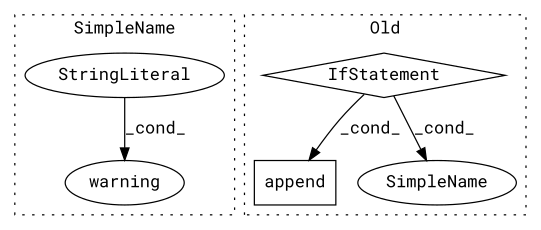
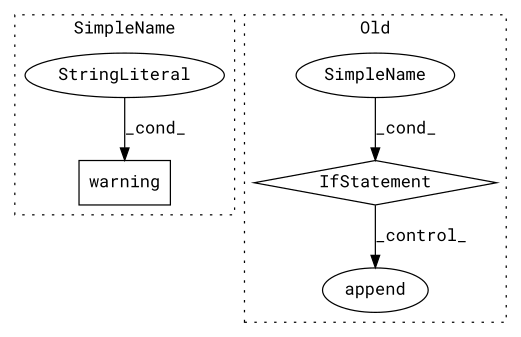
  digraph {
    fontname="Roboto Mono"
    node [a=32 fontname="Roboto Mono" shape=box]
    edge [fontname="Roboto Mono"]
-   n1 [l="8,1" label=warning s="1909,2022" shape=ellipse]
+   n1 [l="8,1" label=warning s="1909,2022"]
    n2 [a=45 l=105 label=StringLiteral s=1917 shape=ellipse]
-   n3 [l="7,1" label=append s="1320,1337"]
+   n3 [l="7,1" label=append s="1320,1337" shape=ellipse]
    n4 [a=25 l="4,2" label=IfStatement s="1237,1294" shape=diamond]
    n5 [a=42 label=SimpleName shape=ellipse]
    subgraph cluster_1 {
      label=SimpleName
      style=dotted
      n1
      n2
    }
    subgraph cluster_2 {
      label=Old
      style=dotted
      n3
      n4
      n5
    }
    n2 -> n1 [label=_cond_]
-   n4 -> n3 [label=_cond_]
-   n4 -> n5 [label=_cond_]
+   n4 -> n3 [label=_control_]
+   n5 -> n4 [label=_cond_]
  }
